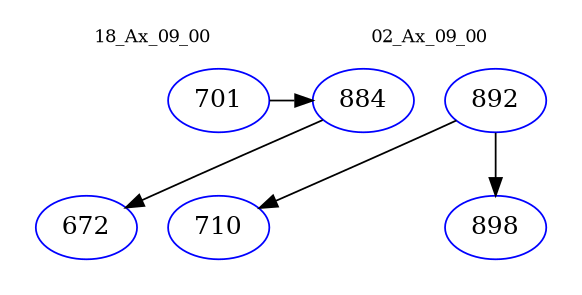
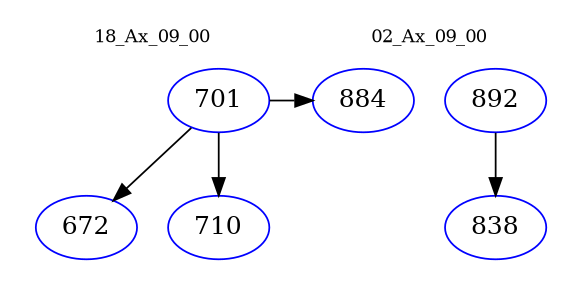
  digraph {
    node [color=blue]
    edge [color=black]
    n1 [label=701]
    n2 [label=672]
    n3 [label=710]
    n4 [label=892]
    n5 [label=884]
-   n6 [label=898]
+   n6 [label=838]
    subgraph cluster_1 {
      color=white
      fontsize=10
      label="18_Ax_09_00"
      n1
      n2
      n3
    }
    subgraph cluster_2 {
      color=white
      fontsize=10
      label="02_Ax_09_00"
      n4
      n5
      n6
    }
-   n5 -> n2
-   n4 -> n3
+   n1 -> n2
+   n1 -> n3
    n1 -> n5
    n4 -> n6
  }
